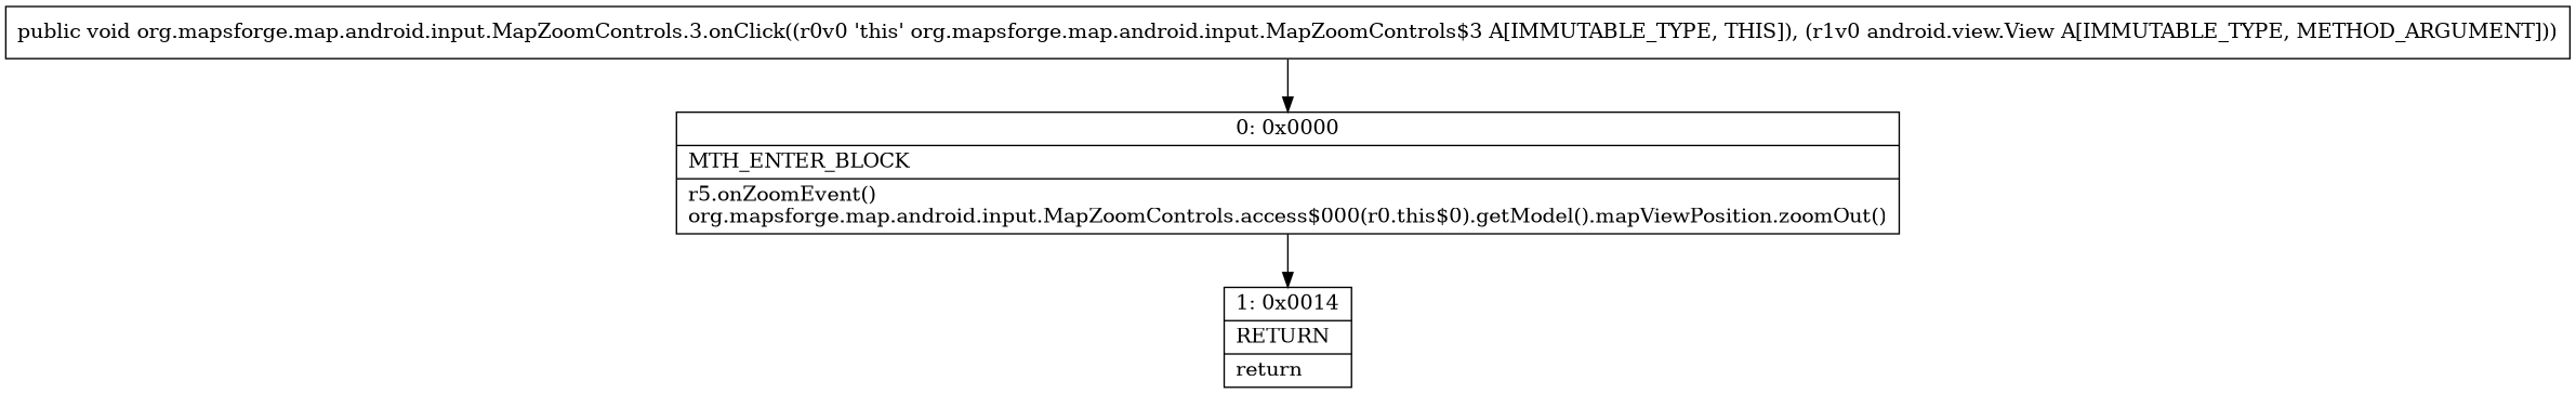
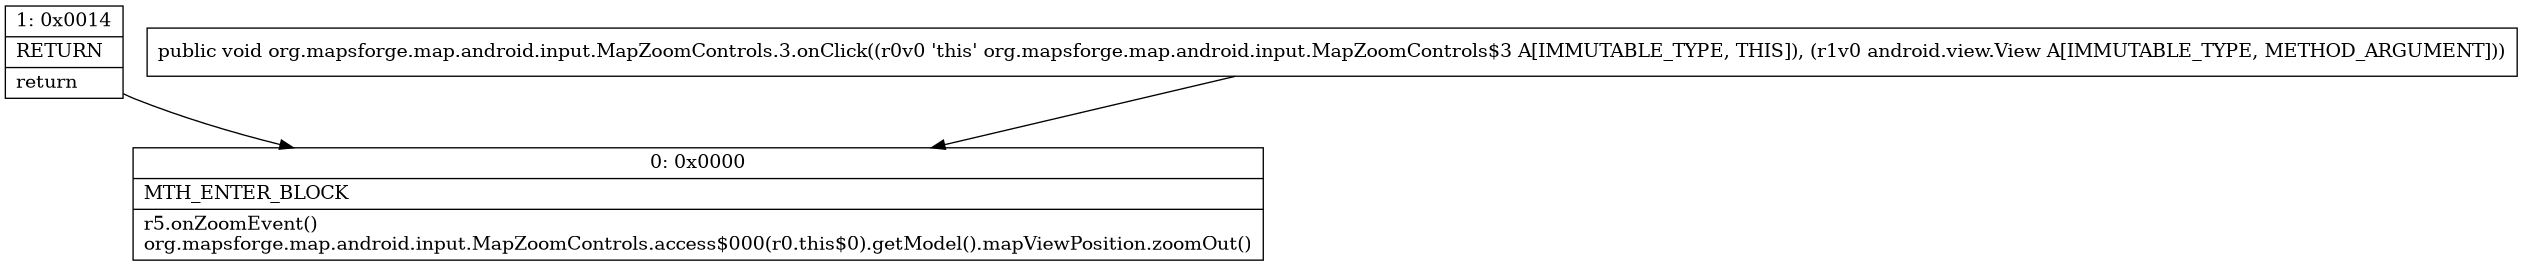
  digraph {
    fontname="DejaVu Serif"
    node [shape=record fontname="DejaVu Serif"]
    edge [fontname="DejaVu Serif"]
    n1 [label="{0\:\ 0x0000|MTH_ENTER_BLOCK\l|r5.onZoomEvent()\lorg.mapsforge.map.android.input.MapZoomControls.access$000(r0.this$0).getModel().mapViewPosition.zoomOut()\l}"]
    n2 [label="{1\:\ 0x0014|RETURN\l|return\l}"]
    n3 [label="{public void org.mapsforge.map.android.input.MapZoomControls.3.onClick((r0v0 'this' org.mapsforge.map.android.input.MapZoomControls$3 A[IMMUTABLE_TYPE, THIS]), (r1v0 android.view.View A[IMMUTABLE_TYPE, METHOD_ARGUMENT])) }"]
-   n1 -> n2
+   n2 -> n1
    n3 -> n1
  }
